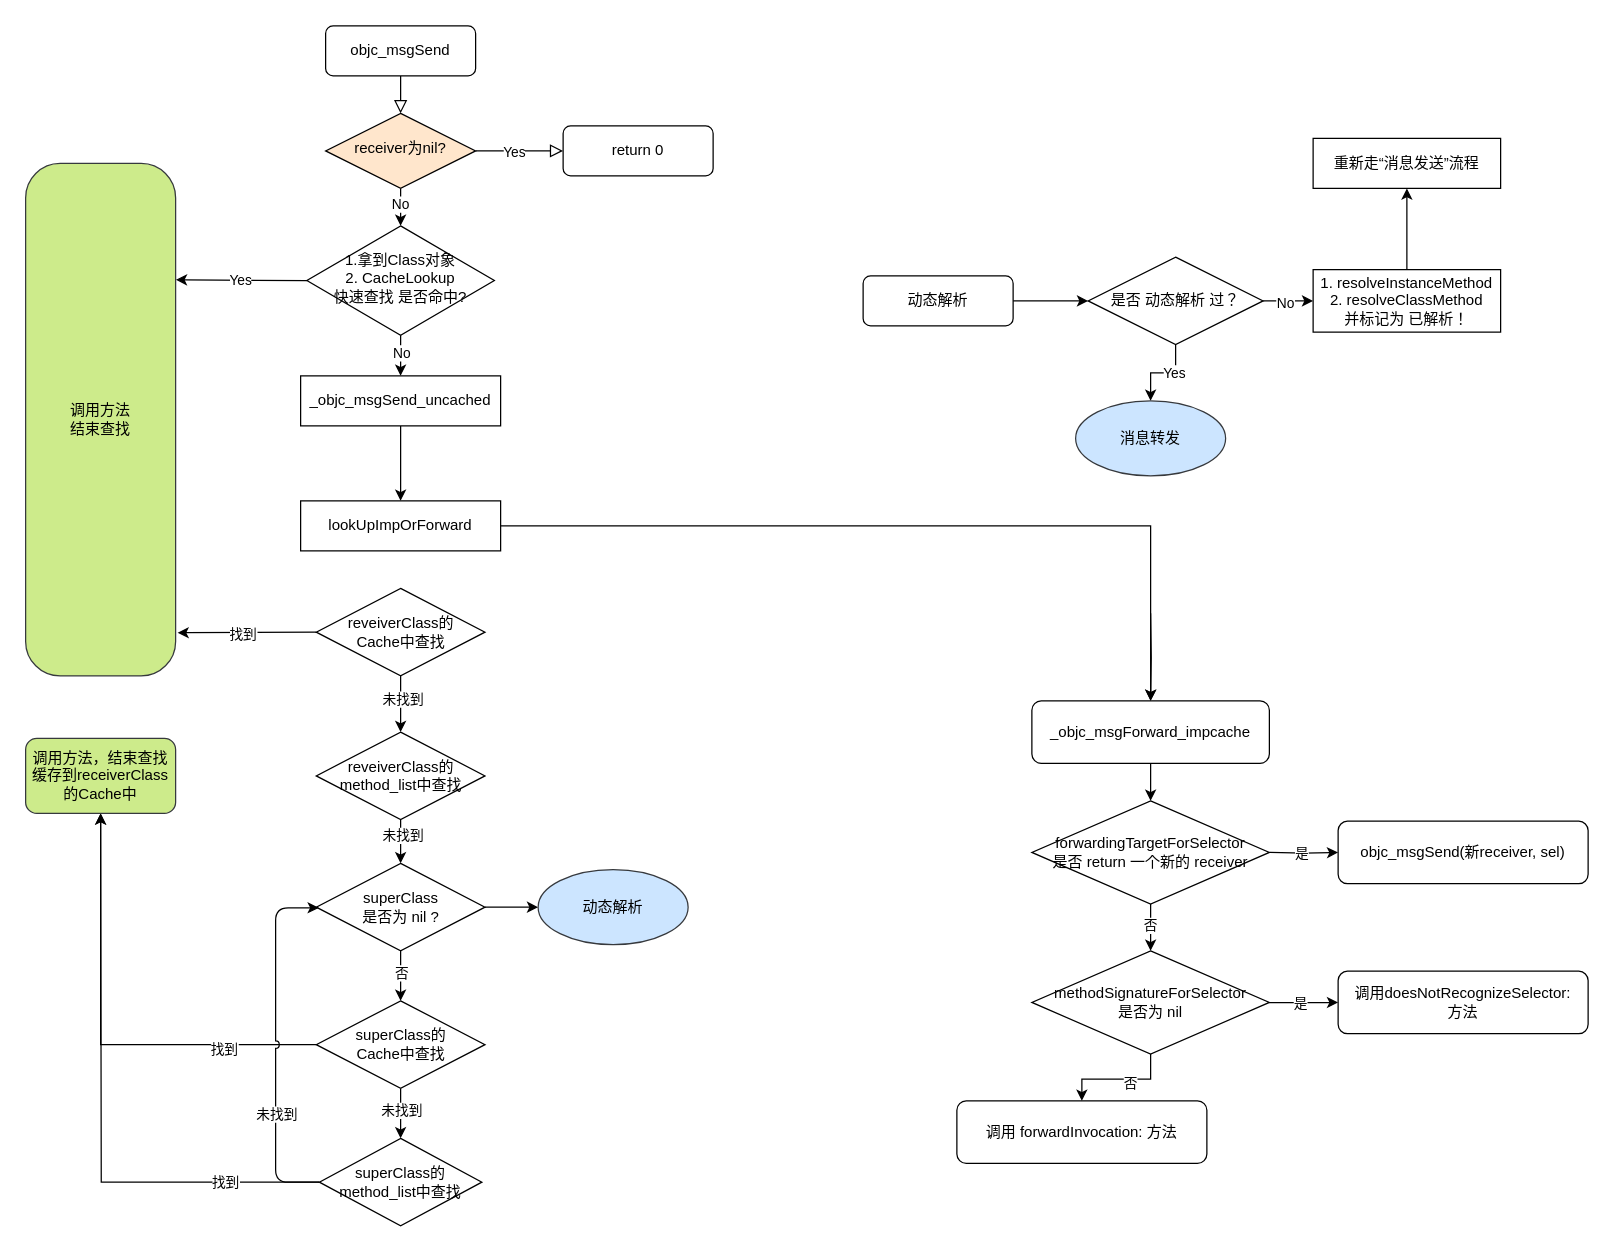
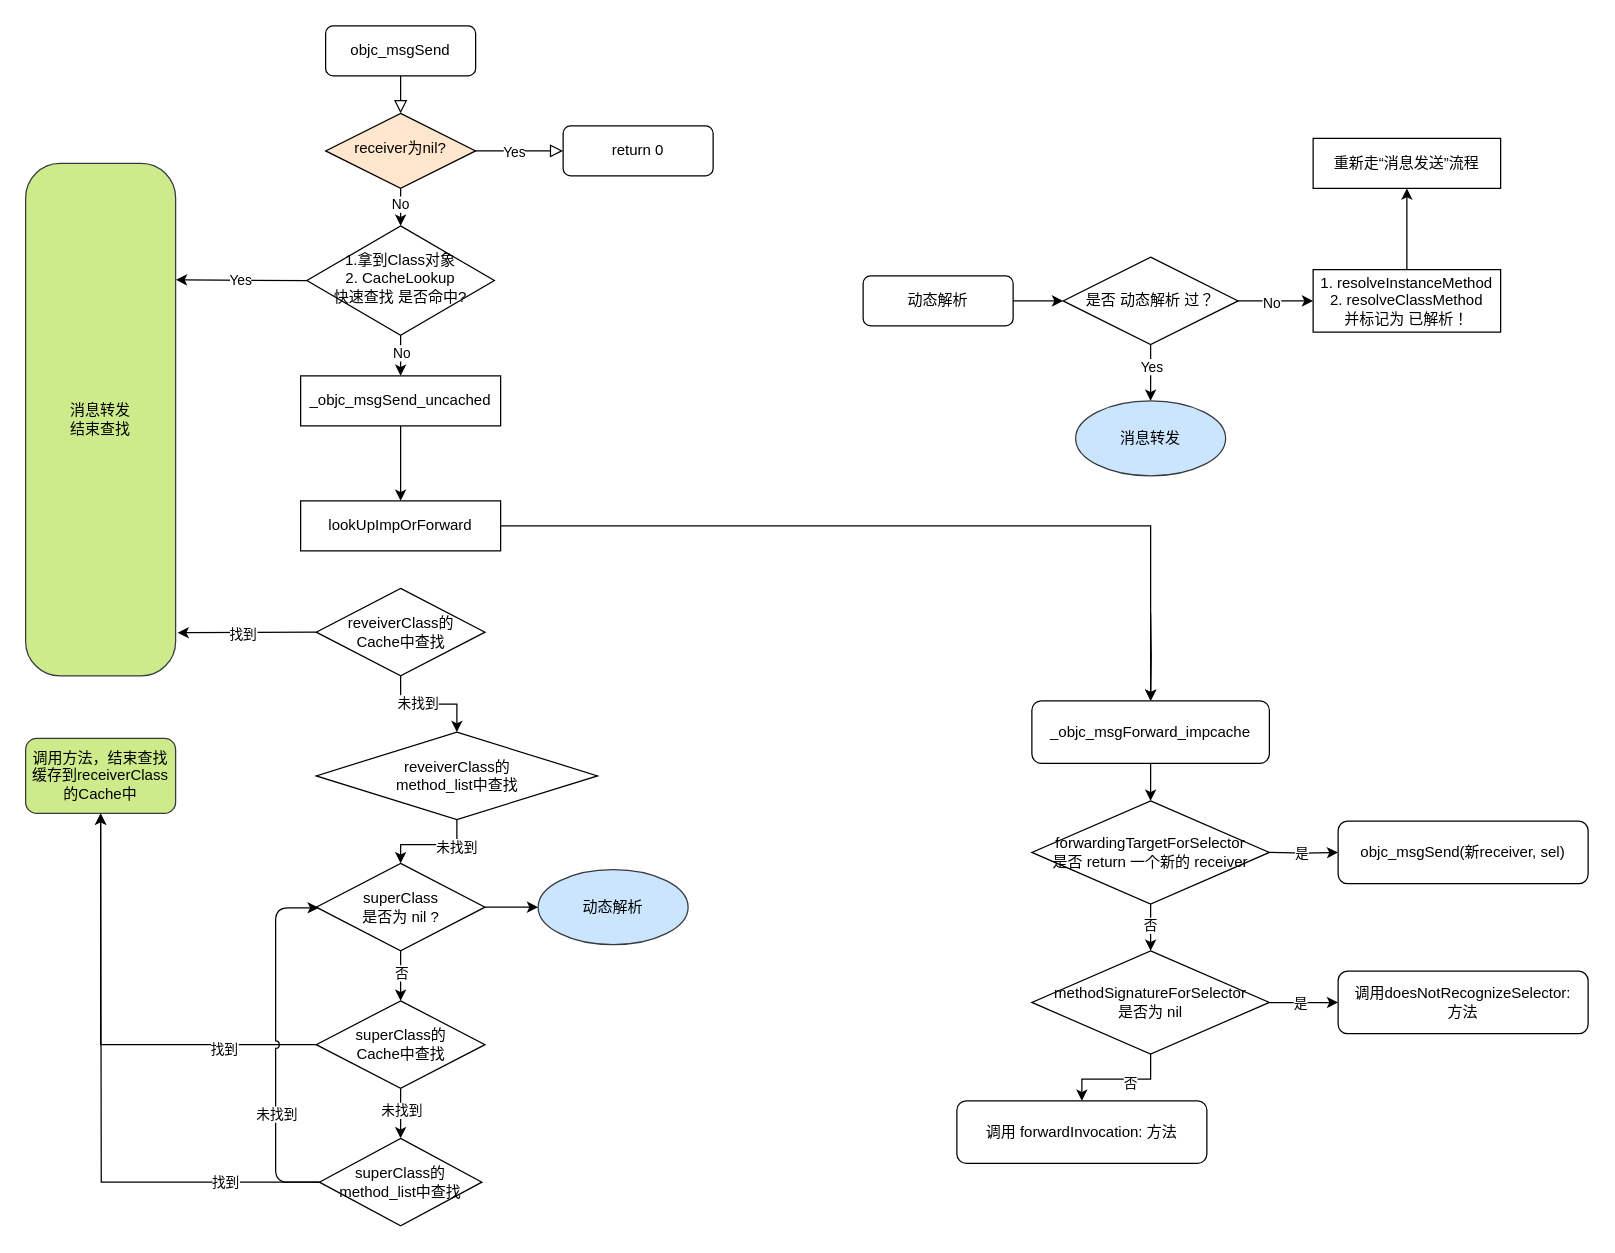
  <mxCell id="0" />
  <mxCell id="1" parent="0" />
  <mxCell id="2" value="" style="rounded=0;html=1;jettySize=auto;orthogonalLoop=1;fontSize=11;endArrow=block;endFill=0;endSize=8;strokeWidth=1;shadow=0;labelBackgroundColor=none;edgeStyle=orthogonalEdgeStyle;" parent="1" source="3" target="7" edge="1"><mxGeometry relative="1" as="geometry" /></mxCell>
  <mxCell id="3" value="objc_msgSend" style="rounded=1;whiteSpace=wrap;html=1;fontSize=12;glass=0;strokeWidth=1;shadow=0;" parent="1" vertex="1"><mxGeometry x="260" y="20" width="120" height="40" as="geometry" /></mxCell>
  <mxCell id="4" value="" style="edgeStyle=orthogonalEdgeStyle;rounded=0;html=1;jettySize=auto;orthogonalLoop=1;fontSize=11;endArrow=block;endFill=0;endSize=8;strokeWidth=1;shadow=0;labelBackgroundColor=none;" parent="1" source="7" target="8" edge="1"><mxGeometry x="-0.143" y="10" relative="1" as="geometry"><mxPoint as="offset" /></mxGeometry></mxCell>
  <mxCell id="5" value="Yes" style="edgeLabel;html=1;align=center;verticalAlign=middle;resizable=0;points=[];fontColor=default;" vertex="1" connectable="0" parent="4"><mxGeometry x="-0.2" y="-2" relative="1" as="geometry"><mxPoint x="2" y="-2" as="offset" /></mxGeometry></mxCell>
  <mxCell id="6" value="No" style="edgeStyle=orthogonalEdgeStyle;rounded=0;orthogonalLoop=1;jettySize=auto;html=1;fontColor=default;" edge="1" parent="1" source="7" target="18"><mxGeometry x="-0.135" relative="1" as="geometry"><Array as="points"><mxPoint x="320" y="170" /><mxPoint x="320" y="170" /></Array><mxPoint as="offset" /></mxGeometry></mxCell>
  <mxCell id="7" value="receiver为nil?" style="rhombus;whiteSpace=wrap;html=1;shadow=0;fontFamily=Helvetica;fontSize=12;align=center;strokeWidth=1;spacing=6;spacingTop=-4;fillColor=#ffe6cc;" parent="1" vertex="1"><mxGeometry x="260" y="90" width="120" height="60" as="geometry" /></mxCell>
  <mxCell id="8" value="return 0" style="rounded=1;whiteSpace=wrap;html=1;fontSize=12;glass=0;strokeWidth=1;shadow=0;" parent="1" vertex="1"><mxGeometry x="450" y="100" width="120" height="40" as="geometry" /></mxCell>
  <mxCell id="9" style="edgeStyle=orthogonalEdgeStyle;rounded=0;orthogonalLoop=1;jettySize=auto;html=1;exitX=0.5;exitY=1;exitDx=0;exitDy=0;" edge="1" parent="1" source="7" target="7"><mxGeometry relative="1" as="geometry" /></mxCell>
- <mxCell id="10" value="调用方法&lt;br&gt;结束查找" style="whiteSpace=wrap;html=1;rounded=1;arcSize=23;fillColor=#cdeb8b;strokeColor=#36393d;" vertex="1" parent="1"><mxGeometry x="20" y="130" width="120" height="410" as="geometry" /></mxCell>
+ <mxCell id="10" value="消息转发&lt;br&gt;结束查找" style="whiteSpace=wrap;html=1;rounded=1;arcSize=23;fillColor=#cdeb8b;strokeColor=#36393d;" vertex="1" parent="1"><mxGeometry x="20" y="130" width="120" height="410" as="geometry" /></mxCell>
  <mxCell id="11" value="" style="edgeStyle=orthogonalEdgeStyle;rounded=0;orthogonalLoop=1;jettySize=auto;html=1;fontColor=default;" edge="1" parent="1" source="12" target="13"><mxGeometry relative="1" as="geometry" /></mxCell>
  <mxCell id="12" value="_objc_msgSend_uncached" style="whiteSpace=wrap;html=1;rounded=0;" vertex="1" parent="1"><mxGeometry x="240" y="300" width="160" height="40" as="geometry" /></mxCell>
  <mxCell id="13" value="lookUpImpOrForward" style="whiteSpace=wrap;html=1;rounded=0;" vertex="1" parent="1"><mxGeometry x="240" y="400" width="160" height="40" as="geometry" /></mxCell>
  <mxCell id="14" value="" style="edgeStyle=orthogonalEdgeStyle;rounded=0;orthogonalLoop=1;jettySize=auto;html=1;" edge="1" parent="1" source="18" target="12"><mxGeometry relative="1" as="geometry"><Array as="points"><mxPoint x="320" y="283.75" /><mxPoint x="320" y="283.75" /></Array></mxGeometry></mxCell>
  <mxCell id="15" value="No" style="edgeLabel;html=1;align=center;verticalAlign=middle;resizable=0;points=[];fontColor=default;" vertex="1" connectable="0" parent="14"><mxGeometry x="-0.135" relative="1" as="geometry"><mxPoint as="offset" /></mxGeometry></mxCell>
  <mxCell id="16" style="edgeStyle=orthogonalEdgeStyle;rounded=0;jumpStyle=arc;orthogonalLoop=1;jettySize=auto;html=1;entryX=1.002;entryY=0.227;entryDx=0;entryDy=0;entryPerimeter=0;fontColor=default;strokeColor=default;" edge="1" parent="1" source="18" target="10"><mxGeometry relative="1" as="geometry" /></mxCell>
  <mxCell id="17" value="Yes" style="edgeLabel;html=1;align=center;verticalAlign=middle;resizable=0;points=[];fontColor=default;" vertex="1" connectable="0" parent="16"><mxGeometry x="0.021" relative="1" as="geometry"><mxPoint as="offset" /></mxGeometry></mxCell>
  <mxCell id="18" value="&lt;div&gt;1.拿到Class对象&lt;/div&gt;&lt;div&gt;2. CacheLookup&lt;/div&gt;&lt;div&gt;快速查找 是否命中?&lt;/div&gt;" style="rhombus;whiteSpace=wrap;html=1;shadow=0;strokeWidth=1;spacing=6;spacingTop=-4;" vertex="1" parent="1"><mxGeometry x="245" y="180" width="150" height="87.5" as="geometry" /></mxCell>
  <mxCell id="19" style="edgeStyle=orthogonalEdgeStyle;rounded=0;orthogonalLoop=1;jettySize=auto;html=1;exitX=0.5;exitY=1;exitDx=0;exitDy=0;fontColor=default;" edge="1" parent="1" source="13" target="13"><mxGeometry relative="1" as="geometry" /></mxCell>
  <mxCell id="20" value="" style="edgeStyle=orthogonalEdgeStyle;rounded=0;orthogonalLoop=1;jettySize=auto;html=1;fontColor=default;" edge="1" parent="1" source="25" target="28"><mxGeometry relative="1" as="geometry" /></mxCell>
  <mxCell id="21" value="未找到" style="edgeLabel;html=1;align=center;verticalAlign=middle;resizable=0;points=[];fontColor=default;" vertex="1" connectable="0" parent="20"><mxGeometry x="-0.2" y="1" relative="1" as="geometry"><mxPoint as="offset" /></mxGeometry></mxCell>
  <mxCell id="22" value="" style="edgeStyle=orthogonalEdgeStyle;rounded=0;orthogonalLoop=1;jettySize=auto;html=1;fontColor=default;" edge="1" parent="1" source="13" target="53"><mxGeometry relative="1" as="geometry" /></mxCell>
  <mxCell id="23" style="edgeStyle=orthogonalEdgeStyle;rounded=0;jumpStyle=arc;orthogonalLoop=1;jettySize=auto;html=1;entryX=1.013;entryY=0.916;entryDx=0;entryDy=0;entryPerimeter=0;fontColor=default;strokeColor=default;" edge="1" parent="1" source="25" target="10"><mxGeometry relative="1" as="geometry" /></mxCell>
  <mxCell id="24" value="找到" style="edgeLabel;html=1;align=center;verticalAlign=middle;resizable=0;points=[];fontColor=default;" vertex="1" connectable="0" parent="23"><mxGeometry x="0.078" y="1" relative="1" as="geometry"><mxPoint as="offset" /></mxGeometry></mxCell>
  <mxCell id="25" value="&lt;span&gt;reveiverClass的&lt;br&gt;Cache中查找&lt;/span&gt;" style="rhombus;whiteSpace=wrap;html=1;rounded=0;" vertex="1" parent="1"><mxGeometry x="252.5" y="470" width="135" height="70" as="geometry" /></mxCell>
  <mxCell id="26" value="" style="edgeStyle=orthogonalEdgeStyle;rounded=0;orthogonalLoop=1;jettySize=auto;html=1;fontColor=default;" edge="1" parent="1" source="28" target="40"><mxGeometry relative="1" as="geometry" /></mxCell>
  <mxCell id="27" value="未找到" style="edgeLabel;html=1;align=center;verticalAlign=middle;resizable=0;points=[];fontColor=default;" vertex="1" connectable="0" parent="26"><mxGeometry x="-0.465" y="1" relative="1" as="geometry"><mxPoint as="offset" /></mxGeometry></mxCell>
- <mxCell id="28" value="&lt;span&gt;reveiverClass的&lt;br&gt;method_list中查找&lt;/span&gt;" style="rhombus;whiteSpace=wrap;html=1;rounded=0;" vertex="1" parent="1"><mxGeometry x="252.5" y="585" width="135" height="70" as="geometry" /></mxCell>
+ <mxCell id="28" value="&lt;span&gt;reveiverClass的&lt;br&gt;method_list中查找&lt;/span&gt;" style="rhombus;whiteSpace=wrap;html=1;rounded=0;" vertex="1" parent="1"><mxGeometry x="252.5" y="585" width="225" height="70" as="geometry" /></mxCell>
  <mxCell id="29" value="" style="edgeStyle=orthogonalEdgeStyle;rounded=0;orthogonalLoop=1;jettySize=auto;html=1;fontColor=default;" edge="1" parent="1" source="33" target="36"><mxGeometry relative="1" as="geometry" /></mxCell>
  <mxCell id="30" value="未找到" style="edgeLabel;html=1;align=center;verticalAlign=middle;resizable=0;points=[];fontColor=default;" vertex="1" connectable="0" parent="29"><mxGeometry x="-0.425" y="2" relative="1" as="geometry"><mxPoint x="-2" y="5" as="offset" /></mxGeometry></mxCell>
  <mxCell id="31" style="edgeStyle=orthogonalEdgeStyle;rounded=0;orthogonalLoop=1;jettySize=auto;html=1;entryX=0.5;entryY=1;entryDx=0;entryDy=0;entryPerimeter=0;fontColor=default;" edge="1" parent="1" source="33" target="67"><mxGeometry relative="1" as="geometry" /></mxCell>
  <mxCell id="32" value="找到" style="edgeLabel;html=1;align=center;verticalAlign=middle;resizable=0;points=[];fontColor=default;" vertex="1" connectable="0" parent="31"><mxGeometry x="-0.587" y="3" relative="1" as="geometry"><mxPoint as="offset" /></mxGeometry></mxCell>
  <mxCell id="33" value="&lt;span&gt;superClass的&lt;br&gt;Cache中查找&lt;/span&gt;" style="rhombus;whiteSpace=wrap;html=1;rounded=0;" vertex="1" parent="1"><mxGeometry x="252.5" y="800" width="135" height="70" as="geometry" /></mxCell>
  <mxCell id="34" style="edgeStyle=orthogonalEdgeStyle;rounded=0;orthogonalLoop=1;jettySize=auto;html=1;fontColor=default;" edge="1" parent="1" source="36"><mxGeometry relative="1" as="geometry"><mxPoint x="80" y="650" as="targetPoint" /></mxGeometry></mxCell>
  <mxCell id="35" value="找到" style="edgeLabel;html=1;align=center;verticalAlign=middle;resizable=0;points=[];fontColor=default;" vertex="1" connectable="0" parent="34"><mxGeometry x="-0.675" y="-1" relative="1" as="geometry"><mxPoint as="offset" /></mxGeometry></mxCell>
  <mxCell id="36" value="&lt;span&gt;superClass的&lt;br&gt;method_list中查找&lt;br&gt;&lt;/span&gt;" style="rhombus;whiteSpace=wrap;html=1;rounded=0;" vertex="1" parent="1"><mxGeometry x="255" y="910" width="130" height="70" as="geometry" /></mxCell>
  <mxCell id="37" value="" style="edgeStyle=orthogonalEdgeStyle;rounded=0;orthogonalLoop=1;jettySize=auto;html=1;fontColor=default;" edge="1" parent="1" source="40" target="33"><mxGeometry relative="1" as="geometry" /></mxCell>
  <mxCell id="38" value="否" style="edgeLabel;html=1;align=center;verticalAlign=middle;resizable=0;points=[];fontColor=default;" vertex="1" connectable="0" parent="37"><mxGeometry x="-0.403" y="-1" relative="1" as="geometry"><mxPoint x="1" y="5" as="offset" /></mxGeometry></mxCell>
  <mxCell id="39" value="" style="edgeStyle=orthogonalEdgeStyle;rounded=0;jumpStyle=arc;orthogonalLoop=1;jettySize=auto;html=1;fontColor=default;strokeColor=default;" edge="1" parent="1" source="40" target="70"><mxGeometry relative="1" as="geometry" /></mxCell>
  <mxCell id="40" value="superClass&lt;br&gt;是否为 nil ?" style="rhombus;whiteSpace=wrap;html=1;rounded=0;" vertex="1" parent="1"><mxGeometry x="252.5" y="690" width="135" height="70" as="geometry" /></mxCell>
  <mxCell id="41" value="" style="edgeStyle=orthogonalEdgeStyle;rounded=0;orthogonalLoop=1;jettySize=auto;html=1;fontColor=default;" edge="1" parent="1" source="42" target="47"><mxGeometry relative="1" as="geometry"><mxPoint x="890" y="240" as="targetPoint" /></mxGeometry></mxCell>
  <mxCell id="42" value="动态解析" style="rounded=1;whiteSpace=wrap;html=1;fontColor=default;fillColor=none;" vertex="1" parent="1"><mxGeometry x="690" y="220" width="120" height="40" as="geometry" /></mxCell>
  <mxCell id="43" value="" style="edgeStyle=orthogonalEdgeStyle;rounded=0;orthogonalLoop=1;jettySize=auto;html=1;fontColor=default;" edge="1" parent="1" source="47" target="50"><mxGeometry relative="1" as="geometry" /></mxCell>
  <mxCell id="44" value="No" style="edgeLabel;html=1;align=center;verticalAlign=middle;resizable=0;points=[];fontColor=default;" vertex="1" connectable="0" parent="43"><mxGeometry x="-0.127" y="-1" relative="1" as="geometry"><mxPoint as="offset" /></mxGeometry></mxCell>
  <mxCell id="45" value="" style="edgeStyle=orthogonalEdgeStyle;rounded=0;jumpStyle=arc;orthogonalLoop=1;jettySize=auto;html=1;fontColor=default;strokeColor=default;" edge="1" parent="1" source="47" target="71"><mxGeometry relative="1" as="geometry" /></mxCell>
  <mxCell id="46" value="Yes" style="edgeLabel;html=1;align=center;verticalAlign=middle;resizable=0;points=[];fontColor=default;" vertex="1" connectable="0" parent="45"><mxGeometry x="-0.247" relative="1" as="geometry"><mxPoint as="offset" /></mxGeometry></mxCell>
- <mxCell id="47" value="是否 动态解析 过？" style="rhombus;whiteSpace=wrap;html=1;rounded=0;fontColor=default;fillColor=none;" vertex="1" parent="1"><mxGeometry x="870" y="205" width="140" height="70" as="geometry" /></mxCell>
+ <mxCell id="47" value="是否 动态解析 过？" style="rhombus;whiteSpace=wrap;html=1;rounded=0;fontColor=default;fillColor=none;" vertex="1" parent="1"><mxGeometry x="850" y="205" width="140" height="70" as="geometry" /></mxCell>
  <mxCell id="48" style="edgeStyle=orthogonalEdgeStyle;rounded=0;orthogonalLoop=1;jettySize=auto;html=1;fontColor=default;" edge="1" parent="1" target="53"><mxGeometry relative="1" as="geometry"><mxPoint x="920" y="490" as="sourcePoint" /></mxGeometry></mxCell>
  <mxCell id="49" value="" style="edgeStyle=orthogonalEdgeStyle;rounded=0;orthogonalLoop=1;jettySize=auto;html=1;fontColor=default;" edge="1" parent="1" source="50" target="51"><mxGeometry relative="1" as="geometry" /></mxCell>
  <mxCell id="50" value="1.&amp;nbsp;resolveInstanceMethod&lt;br&gt;2.&amp;nbsp;resolveClassMethod&lt;br&gt;并标记为 已解析！" style="whiteSpace=wrap;html=1;fillColor=none;rounded=0;" vertex="1" parent="1"><mxGeometry x="1050" y="215" width="150" height="50" as="geometry" /></mxCell>
  <mxCell id="51" value="重新走“消息发送”流程" style="whiteSpace=wrap;html=1;fillColor=none;rounded=0;" vertex="1" parent="1"><mxGeometry x="1050" y="110" width="150" height="40" as="geometry" /></mxCell>
  <mxCell id="52" value="" style="edgeStyle=orthogonalEdgeStyle;rounded=0;orthogonalLoop=1;jettySize=auto;html=1;fontColor=default;" edge="1" parent="1" source="53" target="59"><mxGeometry relative="1" as="geometry" /></mxCell>
  <mxCell id="53" value="_objc_msgForward_impcache" style="whiteSpace=wrap;html=1;fillColor=none;rounded=1;" vertex="1" parent="1"><mxGeometry x="825" y="560" width="190" height="50" as="geometry" /></mxCell>
  <mxCell id="54" value="" style="edgeStyle=orthogonalEdgeStyle;rounded=0;orthogonalLoop=1;jettySize=auto;html=1;fontColor=default;" edge="1" parent="1" target="56"><mxGeometry relative="1" as="geometry"><mxPoint x="1015" y="681.25" as="sourcePoint" /></mxGeometry></mxCell>
  <mxCell id="55" value="是" style="edgeLabel;html=1;align=center;verticalAlign=middle;resizable=0;points=[];fontColor=default;" vertex="1" connectable="0" parent="54"><mxGeometry x="-0.079" y="-3" relative="1" as="geometry"><mxPoint y="-3" as="offset" /></mxGeometry></mxCell>
  <mxCell id="56" value="objc_msgSend(新receiver, sel)" style="whiteSpace=wrap;html=1;rounded=1;" vertex="1" parent="1"><mxGeometry x="1070" y="656.25" width="200" height="50" as="geometry" /></mxCell>
  <mxCell id="57" value="" style="edgeStyle=orthogonalEdgeStyle;rounded=0;orthogonalLoop=1;jettySize=auto;html=1;fontColor=default;" edge="1" parent="1" source="59" target="64"><mxGeometry relative="1" as="geometry" /></mxCell>
  <mxCell id="58" value="否" style="edgeLabel;html=1;align=center;verticalAlign=middle;resizable=0;points=[];fontColor=default;" vertex="1" connectable="0" parent="57"><mxGeometry x="-0.181" y="-1" relative="1" as="geometry"><mxPoint as="offset" /></mxGeometry></mxCell>
  <mxCell id="59" value="&lt;span&gt;forwardingTargetForSelector&lt;/span&gt;&lt;br&gt;&lt;span&gt;是否 return 一个新的 receiver&lt;/span&gt;" style="rhombus;whiteSpace=wrap;html=1;rounded=0;fontColor=default;fillColor=none;" vertex="1" parent="1"><mxGeometry x="825" y="640" width="190" height="82.5" as="geometry" /></mxCell>
  <mxCell id="60" value="" style="edgeStyle=orthogonalEdgeStyle;rounded=0;orthogonalLoop=1;jettySize=auto;html=1;fontColor=default;" edge="1" parent="1" source="64" target="65"><mxGeometry relative="1" as="geometry" /></mxCell>
  <mxCell id="61" value="否" style="edgeLabel;html=1;align=center;verticalAlign=middle;resizable=0;points=[];fontColor=default;" vertex="1" connectable="0" parent="60"><mxGeometry x="-0.26" y="3" relative="1" as="geometry"><mxPoint x="-3" as="offset" /></mxGeometry></mxCell>
  <mxCell id="62" value="" style="edgeStyle=orthogonalEdgeStyle;rounded=0;orthogonalLoop=1;jettySize=auto;html=1;fontColor=default;" edge="1" parent="1" source="64" target="66"><mxGeometry relative="1" as="geometry" /></mxCell>
  <mxCell id="63" value="是" style="edgeLabel;html=1;align=center;verticalAlign=middle;resizable=0;points=[];fontColor=default;" vertex="1" connectable="0" parent="62"><mxGeometry x="-0.087" y="-2" relative="1" as="geometry"><mxPoint y="-2" as="offset" /></mxGeometry></mxCell>
  <mxCell id="64" value="methodSignatureForSelector&lt;br&gt;是否为 nil" style="rhombus;whiteSpace=wrap;html=1;rounded=0;fontColor=default;fillColor=none;" vertex="1" parent="1"><mxGeometry x="825" y="760" width="190" height="82.5" as="geometry" /></mxCell>
  <mxCell id="65" value="&lt;div&gt;调用 forwardInvocation:&amp;nbsp;&lt;span&gt;方法&lt;/span&gt;&lt;/div&gt;" style="whiteSpace=wrap;html=1;fillColor=none;rounded=1;" vertex="1" parent="1"><mxGeometry x="765" y="880" width="200" height="50" as="geometry" /></mxCell>
  <mxCell id="66" value="&lt;div&gt;调用doesNotRecognizeSelector&lt;span&gt;:&lt;/span&gt;&lt;/div&gt;&lt;div&gt;&lt;span&gt;方法&lt;/span&gt;&lt;/div&gt;" style="whiteSpace=wrap;html=1;fillColor=none;rounded=1;" vertex="1" parent="1"><mxGeometry x="1070" y="776.25" width="200" height="50" as="geometry" /></mxCell>
  <mxCell id="67" value="调用方法，结束查找&lt;br&gt;缓存到receiverClass的Cache中" style="whiteSpace=wrap;html=1;rounded=1;fillColor=#cdeb8b;strokeColor=#36393d;" vertex="1" parent="1"><mxGeometry x="20" y="590" width="120" height="60" as="geometry" /></mxCell>
  <mxCell id="68" style="edgeStyle=orthogonalEdgeStyle;orthogonalLoop=1;jettySize=auto;html=1;fontColor=default;entryX=0.015;entryY=0.508;entryDx=0;entryDy=0;entryPerimeter=0;rounded=1;strokeColor=default;jumpStyle=arc;" edge="1" parent="1" source="36" target="40"><mxGeometry relative="1" as="geometry"><mxPoint x="170" y="710" as="targetPoint" /><Array as="points"><mxPoint x="220" y="945" /><mxPoint x="220" y="726" /></Array></mxGeometry></mxCell>
  <mxCell id="69" value="未找到" style="edgeLabel;html=1;align=center;verticalAlign=middle;resizable=0;points=[];fontColor=default;" vertex="1" connectable="0" parent="68"><mxGeometry x="0.432" relative="1" as="geometry"><mxPoint y="117" as="offset" /></mxGeometry></mxCell>
  <mxCell id="70" value="动态解析" style="ellipse;whiteSpace=wrap;html=1;rounded=0;fillColor=#cce5ff;strokeColor=#36393d;" vertex="1" parent="1"><mxGeometry x="430" y="695" width="120" height="60" as="geometry" /></mxCell>
  <mxCell id="71" value="消息转发" style="ellipse;whiteSpace=wrap;html=1;fillColor=#cce5ff;rounded=0;strokeColor=#36393d;" vertex="1" parent="1"><mxGeometry x="860" y="320" width="120" height="60" as="geometry" /></mxCell>
